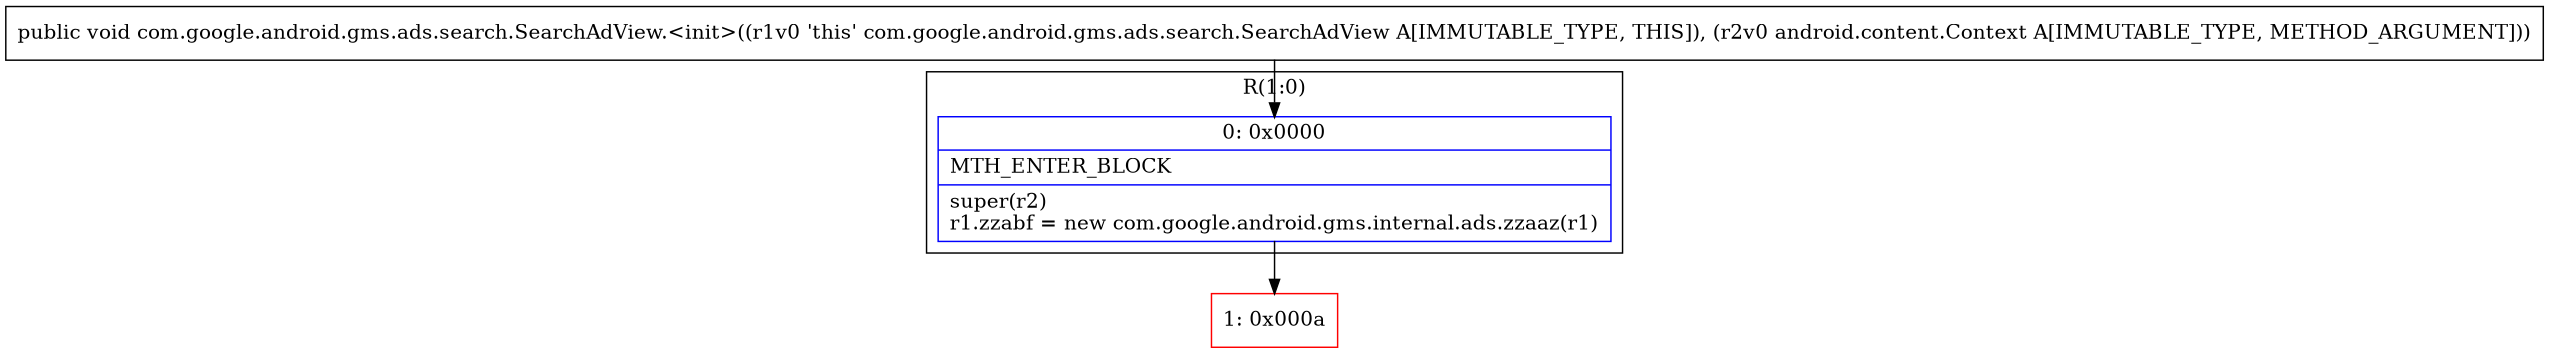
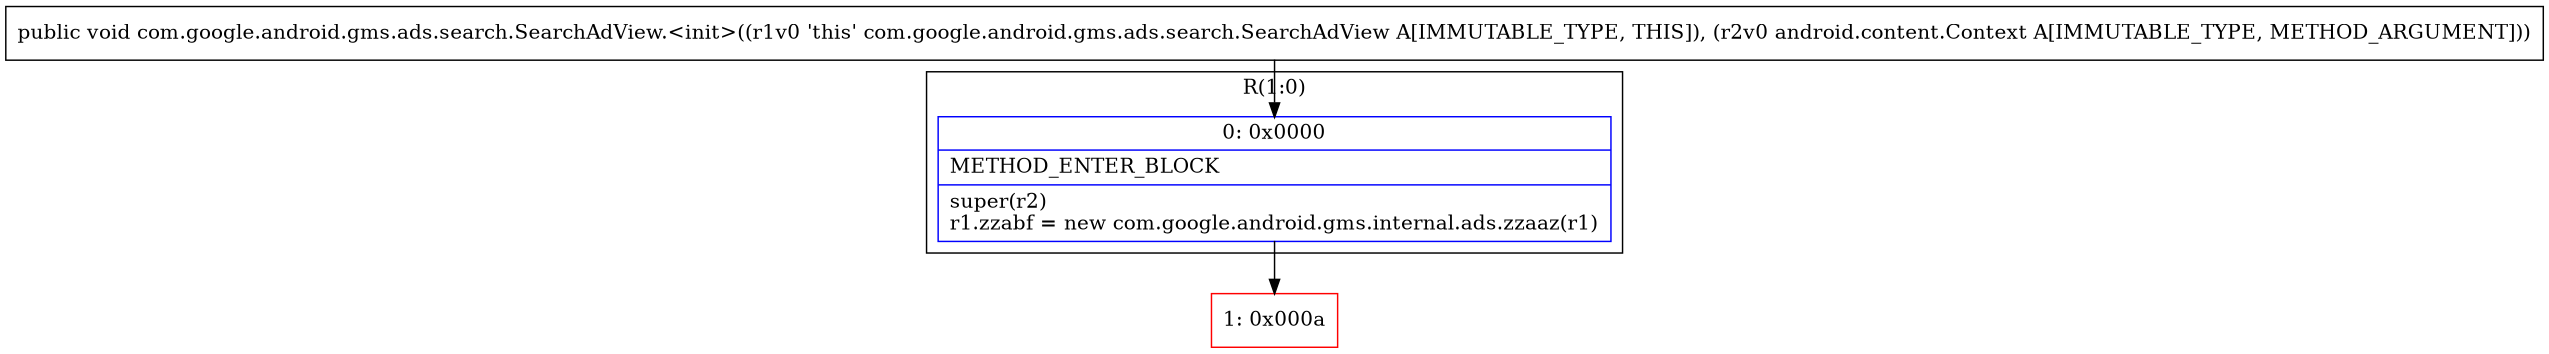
  digraph {
    node [shape=record]
-   n1 [color=blue label="{0\:\ 0x0000|MTH_ENTER_BLOCK\l|super(r2)\lr1.zzabf = new com.google.android.gms.internal.ads.zzaaz(r1)\l}"]
+   n1 [color=blue label="{0\:\ 0x0000|METHOD_ENTER_BLOCK\l|super(r2)\lr1.zzabf = new com.google.android.gms.internal.ads.zzaaz(r1)\l}"]
    n2 [color=red label="{1\:\ 0x000a}"]
    n3 [label="{public void com.google.android.gms.ads.search.SearchAdView.\<init\>((r1v0 'this' com.google.android.gms.ads.search.SearchAdView A[IMMUTABLE_TYPE, THIS]), (r2v0 android.content.Context A[IMMUTABLE_TYPE, METHOD_ARGUMENT])) }"]
    subgraph cluster_1 {
      label="R(1:0)"
      n1
    }
    n1 -> n2
    n3 -> n1
  }
